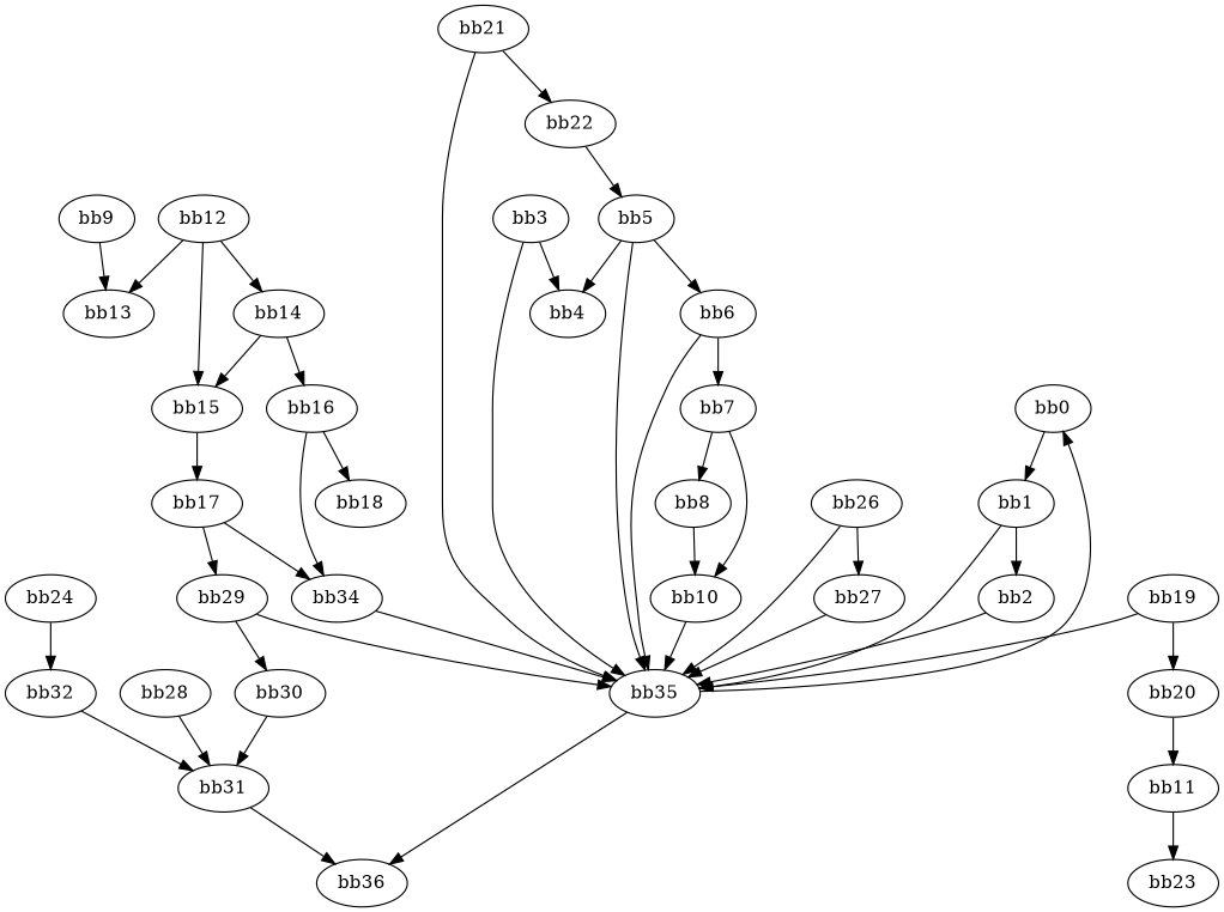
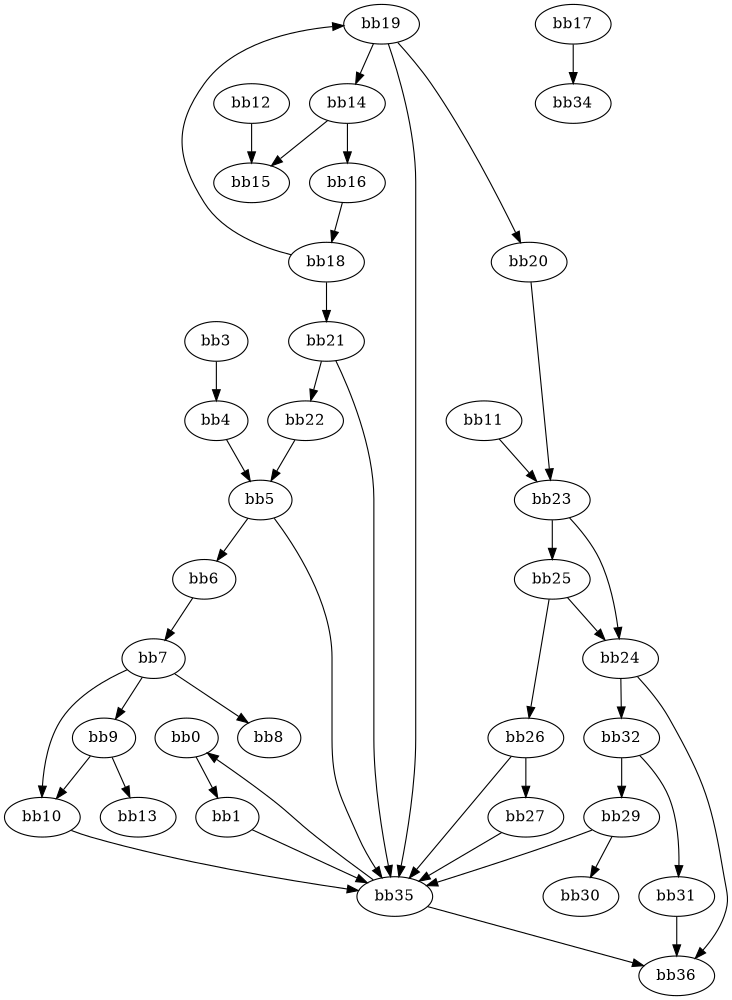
  digraph {
    n1 [label="bb0\l"]
    n2 [label="bb1\l"]
    n3 [label="bb35\l"]
-   n4 [label="bb2\l"]
    n5 [label="bb36\l"]
    n6 [label="bb3\l"]
    n7 [label="bb4\l"]
    n8 [label="bb5\l"]
    n9 [label="bb6\l"]
    n10 [label="bb7\l"]
    n11 [label="bb8\l"]
    n12 [label="bb9\l"]
    n13 [label="bb10\l"]
    n14 [label="bb13\l"]
    n15 [label="bb11\l"]
    n16 [label="bb23\l"]
    n17 [label="bb12\l"]
    n18 [label="bb14\l"]
    n19 [label="bb15\l"]
    n20 [label="bb24\l"]
+   n21 [label="bb25\l"]
    n22 [label="bb16\l"]
    n23 [label="bb17\l"]
    n24 [label="bb18\l"]
    n25 [label="bb34\l"]
    n26 [label="bb29\l"]
    n27 [label="bb19\l"]
    n28 [label="bb21\l"]
    n29 [label="bb30\l"]
    n30 [label="bb20\l"]
    n31 [label="bb22\l"]
    n32 [label="bb32\l"]
    n33 [label="bb26\l"]
    n34 [label="bb31\l"]
    n35 [label="bb27\l"]
-   n36 [label="bb28\l"]
    n1 -> n2
    n2 -> n3
-   n2 -> n4
    n3 -> n1
    n3 -> n5
-   n4 -> n3
-   n6 -> n3
    n6 -> n7
-   n8 -> n7
+   n7 -> n8
    n8 -> n3
    n8 -> n9
-   n9 -> n3
    n9 -> n10
    n10 -> n11
+   n10 -> n12
    n10 -> n13
-   n11 -> n13
+   n12 -> n13
    n12 -> n14
    n13 -> n3
    n15 -> n16
-   n17 -> n14
-   n17 -> n18
+   n16 -> n20
+   n16 -> n21
+   n27 -> n18
    n17 -> n19
    n18 -> n19
    n18 -> n22
-   n19 -> n23
+   n20 -> n5
    n20 -> n32
+   n21 -> n20
+   n21 -> n33
    n22 -> n24
-   n22 -> n25
    n23 -> n25
-   n23 -> n26
-   n25 -> n3
+   n32 -> n26
+   n24 -> n27
+   n24 -> n28
    n26 -> n3
    n26 -> n29
    n27 -> n3
    n27 -> n30
    n28 -> n3
    n28 -> n31
-   n29 -> n34
-   n30 -> n15
+   n30 -> n16
    n31 -> n8
    n32 -> n34
    n33 -> n3
    n33 -> n35
    n34 -> n5
    n35 -> n3
-   n36 -> n34
  }
